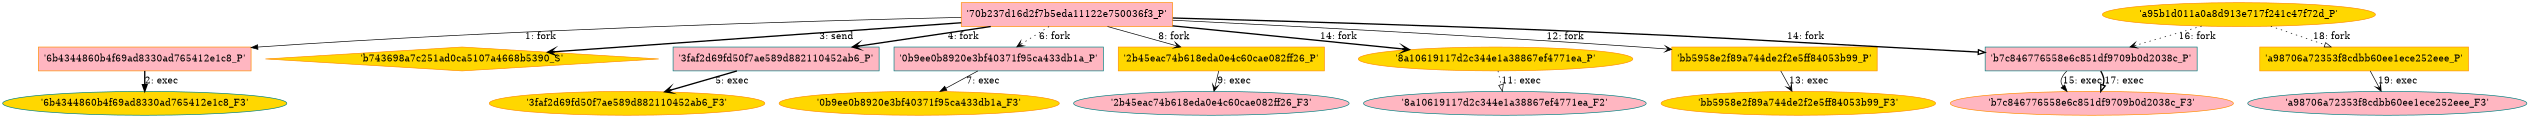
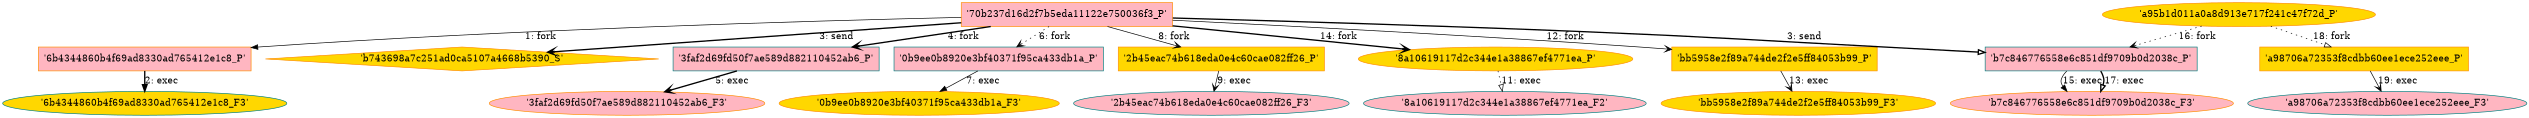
  digraph {
    engine=neato
    fixedsize=false
    fontsize=10
    nodesep=0.3
    rankdir=TB
    ranksep=0
    splines=true
    node [color=darkorange fillcolor=gold node_type=Process shape=ellipse style=filled]
    edge [arrowhead=vee style=solid]
    "'70b237d16d2f7b5eda11122e750036f3_P'" [fillcolor=lightpink shape=box]
    "'6b4344860b4f69ad8330ad765412e1c8_P'" [fillcolor=lightpink shape=box]
    "'b743698a7c251ad0ca5107a4668b5390_S'" [node_type=Socket shape=diamond]
    "'3faf2d69fd50f7ae589d882110452ab6_P'" [color=teal fillcolor=lightpink shape=box]
    "'0b9ee0b8920e3bf40371f95ca433db1a_P'" [color=teal fillcolor=lightpink shape=box]
    "'2b45eac74b618eda0e4c60cae082ff26_P'" [shape=box]
    "'8a10619117d2c344e1a38867ef4771ea_P'"
    "'bb5958e2f89a744de2f2e5ff84053b99_P'" [shape=box]
    "'b7c846776558e6c851df9709b0d2038c_P'" [color=teal fillcolor=lightpink shape=box]
    "'6b4344860b4f69ad8330ad765412e1c8_F3'" [color=teal node_type=File]
-   "'3faf2d69fd50f7ae589d882110452ab6_F3'" [node_type=File]
+   "'3faf2d69fd50f7ae589d882110452ab6_F3'" [fillcolor=lightpink node_type=File]
    "'0b9ee0b8920e3bf40371f95ca433db1a_F3'" [node_type=File]
    "'2b45eac74b618eda0e4c60cae082ff26_F3'" [color=teal fillcolor=lightpink node_type=File]
    "'8a10619117d2c344e1a38867ef4771ea_F2'" [color=teal fillcolor=lightpink node_type=File]
    "'bb5958e2f89a744de2f2e5ff84053b99_F3'" [node_type=File]
    "'b7c846776558e6c851df9709b0d2038c_F3'" [fillcolor=lightpink node_type=File]
    "'a95b1d011a0a8d913e717f241c47f72d_P'"
    "'a98706a72353f8cdbb60ee1ece252eee_P'" [shape=box]
    "'a98706a72353f8cdbb60ee1ece252eee_F3'" [color=teal fillcolor=lightpink node_type=File]
    "'70b237d16d2f7b5eda11122e750036f3_P'" -> "'6b4344860b4f69ad8330ad765412e1c8_P'" [arrowhead=normal label="1: fork"]
    "'70b237d16d2f7b5eda11122e750036f3_P'" -> "'b743698a7c251ad0ca5107a4668b5390_S'" [label="3: send" style=bold]
    "'70b237d16d2f7b5eda11122e750036f3_P'" -> "'3faf2d69fd50f7ae589d882110452ab6_P'" [label="4: fork" style=bold]
    "'70b237d16d2f7b5eda11122e750036f3_P'" -> "'0b9ee0b8920e3bf40371f95ca433db1a_P'" [label="6: fork" style=dotted]
    "'70b237d16d2f7b5eda11122e750036f3_P'" -> "'2b45eac74b618eda0e4c60cae082ff26_P'" [label="8: fork"]
    "'70b237d16d2f7b5eda11122e750036f3_P'" -> "'8a10619117d2c344e1a38867ef4771ea_P'" [label="14: fork" style=bold]
    "'70b237d16d2f7b5eda11122e750036f3_P'" -> "'bb5958e2f89a744de2f2e5ff84053b99_P'" [label="12: fork"]
-   "'70b237d16d2f7b5eda11122e750036f3_P'" -> "'b7c846776558e6c851df9709b0d2038c_P'" [arrowhead=onormal label="14: fork" style=bold]
+   "'70b237d16d2f7b5eda11122e750036f3_P'" -> "'b7c846776558e6c851df9709b0d2038c_P'" [arrowhead=onormal label="3: send" style=bold]
    "'6b4344860b4f69ad8330ad765412e1c8_P'" -> "'6b4344860b4f69ad8330ad765412e1c8_F3'" [arrowhead=normal label="2: exec" style=bold]
    "'3faf2d69fd50f7ae589d882110452ab6_P'" -> "'3faf2d69fd50f7ae589d882110452ab6_F3'" [label="5: exec" style=bold]
    "'0b9ee0b8920e3bf40371f95ca433db1a_P'" -> "'0b9ee0b8920e3bf40371f95ca433db1a_F3'" [arrowhead=normal label="7: exec"]
    "'2b45eac74b618eda0e4c60cae082ff26_P'" -> "'2b45eac74b618eda0e4c60cae082ff26_F3'" [label="9: exec"]
    "'8a10619117d2c344e1a38867ef4771ea_P'" -> "'8a10619117d2c344e1a38867ef4771ea_F2'" [arrowhead=onormal label="11: exec" style=dotted]
    "'bb5958e2f89a744de2f2e5ff84053b99_P'" -> "'bb5958e2f89a744de2f2e5ff84053b99_F3'" [label="13: exec"]
    "'b7c846776558e6c851df9709b0d2038c_P'" -> "'b7c846776558e6c851df9709b0d2038c_F3'" [arrowhead=normal label="15: exec"]
    "'b7c846776558e6c851df9709b0d2038c_P'" -> "'b7c846776558e6c851df9709b0d2038c_F3'" [arrowhead=onormal label="17: exec" style=bold]
    "'a95b1d011a0a8d913e717f241c47f72d_P'" -> "'b7c846776558e6c851df9709b0d2038c_P'" [label="16: fork" style=dotted]
    "'a95b1d011a0a8d913e717f241c47f72d_P'" -> "'a98706a72353f8cdbb60ee1ece252eee_P'" [arrowhead=onormal label="18: fork" style=dotted]
    "'a98706a72353f8cdbb60ee1ece252eee_P'" -> "'a98706a72353f8cdbb60ee1ece252eee_F3'" [label="19: exec"]
  }
